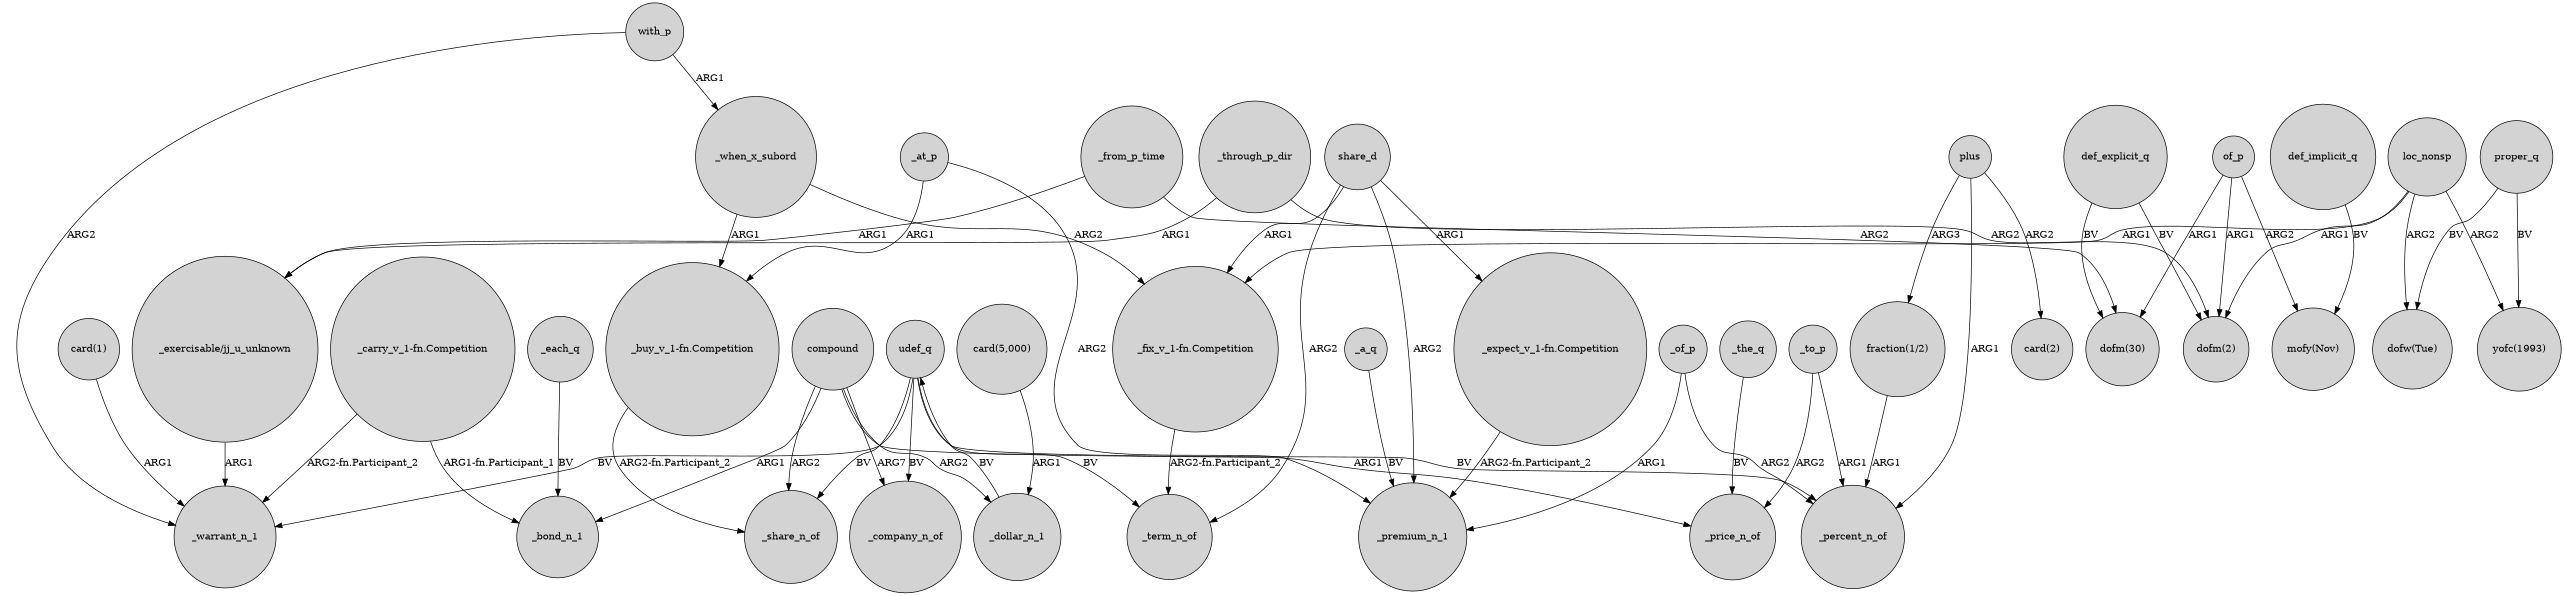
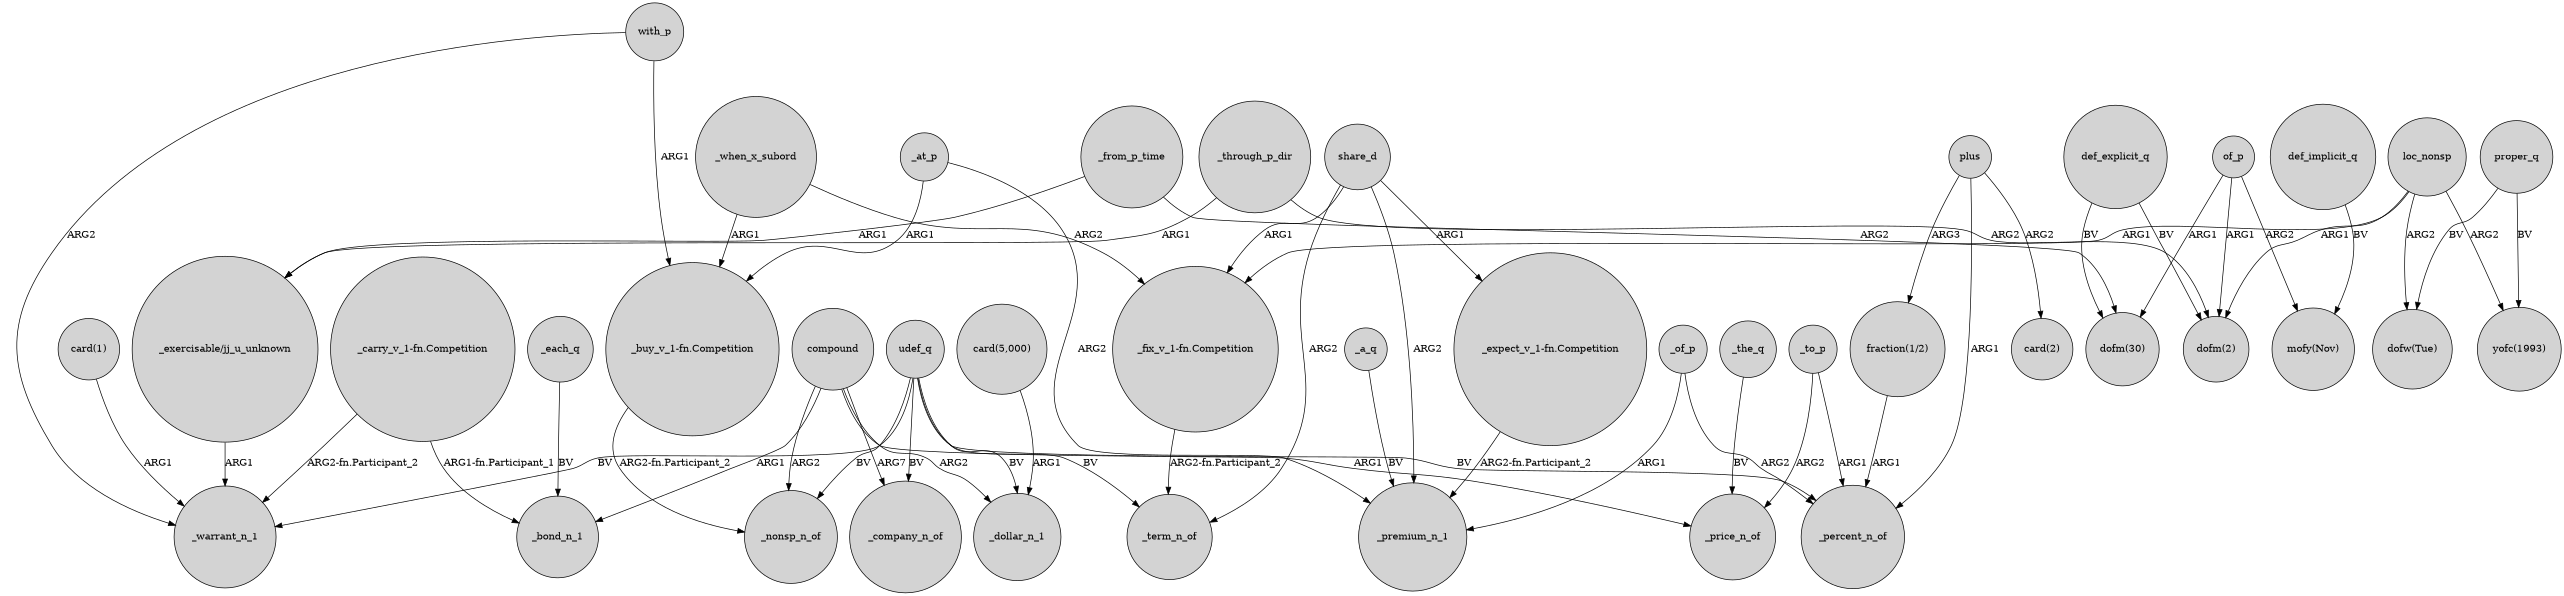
  digraph {
    node [shape=circle style=filled]
    "_carry_v_1-fn.Competition"
    _warrant_n_1
    _bond_n_1
    udef_q
    _term_n_of
-   _share_n_of
+   _share_n_of [label=_nonsp_n_of]
    _dollar_n_1
    _company_n_of
    _percent_n_of
    _a_q
    _premium_n_1
    "_buy_v_1-fn.Competition"
    "card(1)"
    _when_x_subord
    "_fix_v_1-fn.Competition"
    of_p
    "mofy(Nov)"
    "dofm(2)"
    "dofm(30)"
    "card(5,000)"
    _from_p_time
    "_exercisable/jj_u_unknown"
    compound
    _price_n_of
    loc_nonsp
    "yofc(1993)"
    "dofw(Tue)"
    def_explicit_q
    _through_p_dir
    _to_p
    proper_q
    with_p
    plus
    "fraction(1/2)"
    "card(2)"
    "_expect_v_1-fn.Competition"
    _each_q
    _at_p
    n39 [label=share_d]
    def_implicit_q
    _of_p
    _the_q
    "_carry_v_1-fn.Competition" -> _warrant_n_1 [label="ARG2-fn.Participant_2"]
    "_carry_v_1-fn.Competition" -> _bond_n_1 [label="ARG1-fn.Participant_1"]
    udef_q -> _warrant_n_1 [label=BV]
    udef_q -> _term_n_of [label=BV]
    udef_q -> _share_n_of [label=BV]
-   _dollar_n_1 -> udef_q [label=BV]
+   udef_q -> _dollar_n_1 [label=BV]
    udef_q -> _company_n_of [label=BV]
    udef_q -> _percent_n_of [label=BV]
    _a_q -> _premium_n_1 [label=BV]
    "_buy_v_1-fn.Competition" -> _share_n_of [label="ARG2-fn.Participant_2"]
    "card(1)" -> _warrant_n_1 [label=ARG1]
    _when_x_subord -> "_buy_v_1-fn.Competition" [label=ARG1]
    _when_x_subord -> "_fix_v_1-fn.Competition" [label=ARG2]
    "_fix_v_1-fn.Competition" -> _term_n_of [label="ARG2-fn.Participant_2"]
    of_p -> "mofy(Nov)" [label=ARG2]
    of_p -> "dofm(2)" [label=ARG1]
    of_p -> "dofm(30)" [label=ARG1]
    "card(5,000)" -> _dollar_n_1 [label=ARG1]
    _from_p_time -> "dofm(30)" [label=ARG2]
    _from_p_time -> "_exercisable/jj_u_unknown" [label=ARG1]
    "_exercisable/jj_u_unknown" -> _warrant_n_1 [label=ARG1]
    compound -> _bond_n_1 [label=ARG1]
    compound -> _share_n_of [label=ARG2]
    compound -> _dollar_n_1 [label=ARG2]
    compound -> _company_n_of [label=ARG7]
    compound -> _price_n_of [label=ARG1]
    loc_nonsp -> "_fix_v_1-fn.Competition" [label=ARG1]
    loc_nonsp -> "dofm(2)" [label=ARG1]
    loc_nonsp -> "yofc(1993)" [label=ARG2]
    loc_nonsp -> "dofw(Tue)" [label=ARG2]
    def_explicit_q -> "dofm(2)" [label=BV]
    def_explicit_q -> "dofm(30)" [label=BV]
    _through_p_dir -> "dofm(2)" [label=ARG2]
    _through_p_dir -> "_exercisable/jj_u_unknown" [label=ARG1]
    _to_p -> _percent_n_of [label=ARG1]
    _to_p -> _price_n_of [label=ARG2]
    proper_q -> "yofc(1993)" [label=BV]
    proper_q -> "dofw(Tue)" [label=BV]
    with_p -> _warrant_n_1 [label=ARG2]
-   with_p -> _when_x_subord [label=ARG1]
+   with_p -> "_buy_v_1-fn.Competition" [label=ARG1]
    plus -> _percent_n_of [label=ARG1]
    plus -> "fraction(1/2)" [label=ARG3]
    plus -> "card(2)" [label=ARG2]
    "fraction(1/2)" -> _percent_n_of [label=ARG1]
    "_expect_v_1-fn.Competition" -> _premium_n_1 [label="ARG2-fn.Participant_2"]
    _each_q -> _bond_n_1 [label=BV]
    _at_p -> _premium_n_1 [label=ARG2]
    _at_p -> "_buy_v_1-fn.Competition" [label=ARG1]
    n39 -> _term_n_of [label=ARG2]
    n39 -> _premium_n_1 [label=ARG2]
    n39 -> "_fix_v_1-fn.Competition" [label=ARG1]
    n39 -> "_expect_v_1-fn.Competition" [label=ARG1]
    def_implicit_q -> "mofy(Nov)" [label=BV]
    _of_p -> _percent_n_of [label=ARG2]
    _of_p -> _premium_n_1 [label=ARG1]
    _the_q -> _price_n_of [label=BV]
  }
